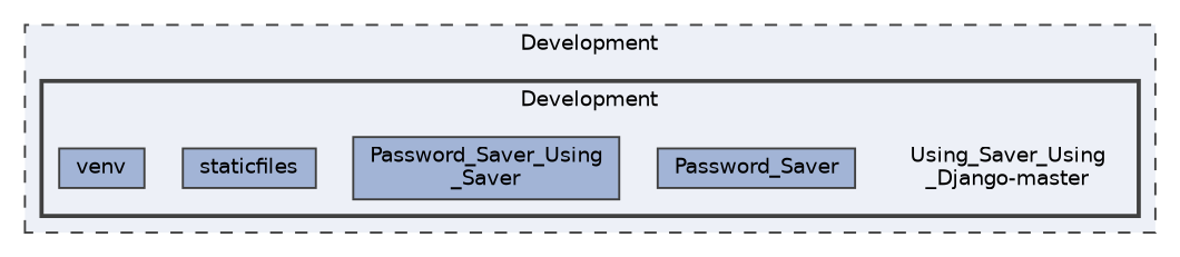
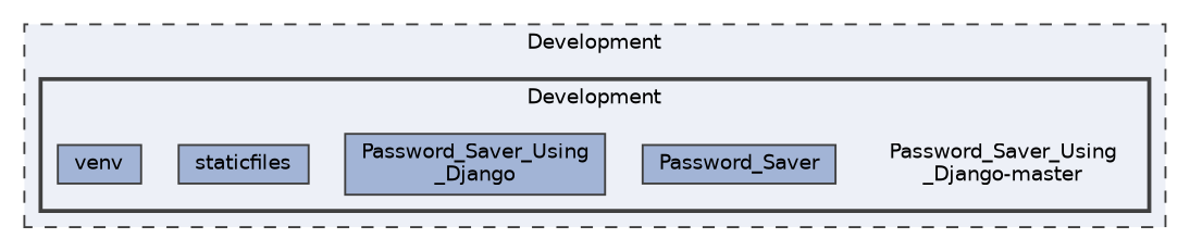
  digraph {
    compound=true
    node [fontname=Helvetica fontsize=10 shape=box color=grey25 fillcolor="#a2b4d6" style=filled]
-   n1 [height=0.2 label="Using_Saver_Using\l_Django-master" shape=plaintext width=0.4 color="" fillcolor="" style=""]
+   n1 [height=0.2 label="Password_Saver_Using\l_Django-master" shape=plaintext width=0.4 color="" fillcolor="" style=""]
    n2 [height=0.2 label=Password_Saver width=0.4]
-   n3 [height=0.2 label="Password_Saver_Using\l_Saver" width=0.4]
+   n3 [height=0.2 label="Password_Saver_Using\l_Django" width=0.4]
    n4 [height=0.2 label=staticfiles width=0.4]
    n5 [height=0.2 label=venv width=0.4]
    subgraph cluster_1 {
      bgcolor="#edf0f7"
      fontname=Helvetica
      fontsize=10
      label=Development
      pencolor=grey25
      style="filled,dashed"
      subgraph cluster_2 {
        bgcolor="#edf0f7"
        fontname=Helvetica
        fontsize=10
        pencolor=grey25
        style="filled,bold"
        n1
        n2
        n3
        n4
        n5
      }
    }
  }
